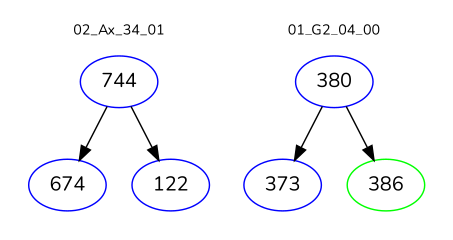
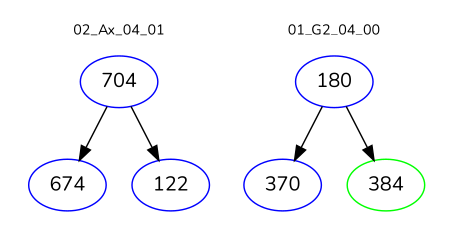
  digraph {
    fontname=Nunito
    node [color=blue fontname=Nunito]
    edge [color=black fontname=Nunito]
-   n1 [label=744]
+   n1 [label=704]
    n2 [label=674]
    n3 [label=122]
-   n4 [label=380]
-   n5 [label=373]
-   n6 [color=green label=386]
+   n4 [label=180]
+   n5 [label=370]
+   n6 [color=green label=384]
    subgraph cluster_1 {
      color=white
      fontsize=10
-     label="02_Ax_34_01"
+     label="02_Ax_04_01"
      n1
      n2
      n3
    }
    subgraph cluster_2 {
      color=white
      fontsize=10
      label="01_G2_04_00"
      n4
      n5
      n6
    }
    n1 -> n2
    n1 -> n3
    n4 -> n5
    n4 -> n6
  }
